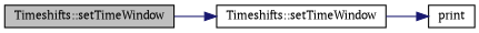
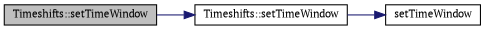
  digraph {
    rankdir=LR
    fontname="PT Serif"
    node [color=black fillcolor=white fontname="PT Serif" fontsize=10 shape=record style=filled]
    edge [color=midnightblue fontname="PT Serif" fontsize=10 labelfontname=Helvetica labelfontsize=10 style=solid]
    n1 [fillcolor=grey75 fontcolor=black height=0.2 label="Timeshifts::setTimeWindow" width=0.4]
    n2 [height=0.2 label="Timeshifts::setTimeWindow" width=0.4]
-   n3 [height=0.2 label=print width=0.4]
+   n3 [height=0.2 label=setTimeWindow width=0.4]
    n1 -> n2
    n2 -> n3
  }
